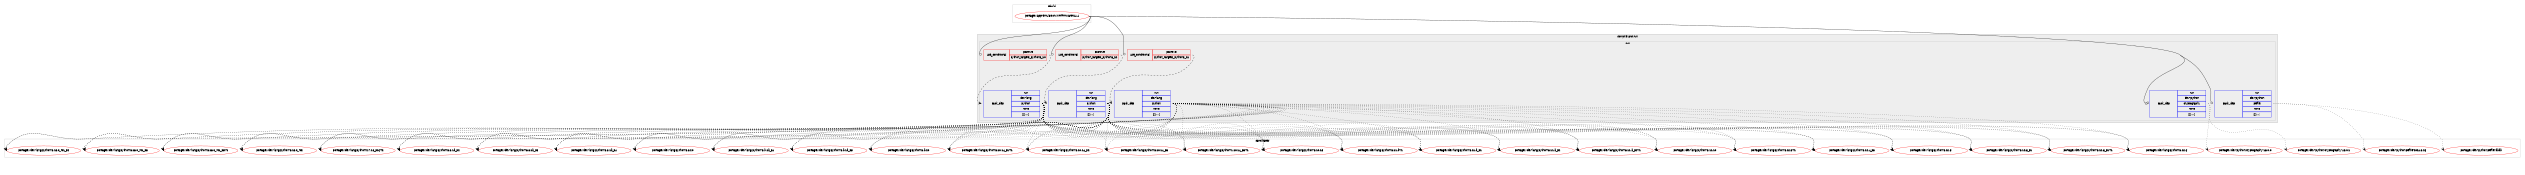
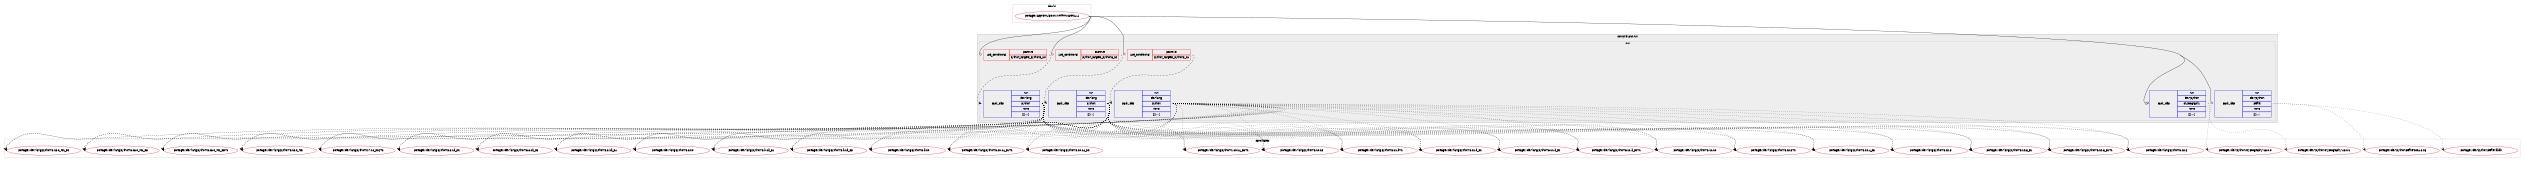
  digraph {
    compound=true
    concentrate=true
    fontname=Helvetica
    fontsize=10
    newrank=true
    rankdir=TB
    ranksep=1.5
    node [color=red fontname=Helvetica fontsize=10]
    edge [arrowhead=vee headport=w style=dotted tailport=e weight=100]
    n1 [label="portage://app-emulation/virt-firmware-24.4" width=4]
    n2 [color=blue label=<<TABLE BORDER="0" CELLBORDER="1" CELLSPACING="0" CELLPADDING="4" WIDTH="220"><TR><TD ROWSPAN="6" CELLPADDING="30">pack_dep</TD></TR><TR><TD WIDTH="110">run</TD></TR><TR><TD>dev-lang</TD></TR><TR><TD>python</TD></TR><TR><TD>none</TD></TR><TR><TD>[[],,,,]</TD></TR></TABLE>> shape=none]
    n3 [label=<<TABLE BORDER="0" CELLBORDER="1" CELLSPACING="0" CELLPADDING="4"><TR><TD ROWSPAN="3" CELLPADDING="10">use_conditional</TD></TR><TR><TD>positive</TD></TR><TR><TD>python_targets_python3_10</TD></TR></TABLE>> shape=none]
    n4 [color=blue label=<<TABLE BORDER="0" CELLBORDER="1" CELLSPACING="0" CELLPADDING="4" WIDTH="220"><TR><TD ROWSPAN="6" CELLPADDING="30">pack_dep</TD></TR><TR><TD WIDTH="110">run</TD></TR><TR><TD>dev-lang</TD></TR><TR><TD>python</TD></TR><TR><TD>none</TD></TR><TR><TD>[[],,,,]</TD></TR></TABLE>> shape=none]
    n5 [label=<<TABLE BORDER="0" CELLBORDER="1" CELLSPACING="0" CELLPADDING="4"><TR><TD ROWSPAN="3" CELLPADDING="10">use_conditional</TD></TR><TR><TD>positive</TD></TR><TR><TD>python_targets_python3_11</TD></TR></TABLE>> shape=none]
    n6 [color=blue label=<<TABLE BORDER="0" CELLBORDER="1" CELLSPACING="0" CELLPADDING="4" WIDTH="220"><TR><TD ROWSPAN="6" CELLPADDING="30">pack_dep</TD></TR><TR><TD WIDTH="110">run</TD></TR><TR><TD>dev-lang</TD></TR><TR><TD>python</TD></TR><TR><TD>none</TD></TR><TR><TD>[[],,,,]</TD></TR></TABLE>> shape=none]
    n7 [label=<<TABLE BORDER="0" CELLBORDER="1" CELLSPACING="0" CELLPADDING="4"><TR><TD ROWSPAN="3" CELLPADDING="10">use_conditional</TD></TR><TR><TD>positive</TD></TR><TR><TD>python_targets_python3_12</TD></TR></TABLE>> shape=none]
    n8 [color=blue label=<<TABLE BORDER="0" CELLBORDER="1" CELLSPACING="0" CELLPADDING="4" WIDTH="220"><TR><TD ROWSPAN="6" CELLPADDING="30">pack_dep</TD></TR><TR><TD WIDTH="110">run</TD></TR><TR><TD>dev-python</TD></TR><TR><TD>cryptography</TD></TR><TR><TD>none</TD></TR><TR><TD>[[],,,,]</TD></TR></TABLE>> shape=none]
    n9 [color=blue label=<<TABLE BORDER="0" CELLBORDER="1" CELLSPACING="0" CELLPADDING="4" WIDTH="220"><TR><TD ROWSPAN="6" CELLPADDING="30">pack_dep</TD></TR><TR><TD WIDTH="110">run</TD></TR><TR><TD>dev-python</TD></TR><TR><TD>pefile</TD></TR><TR><TD>none</TD></TR><TR><TD>[[],,,,]</TD></TR></TABLE>> shape=none]
    n10 [label="portage://dev-lang/python-3.13.0_rc2" width=4]
    n11 [label="portage://dev-lang/python-3.13.0_rc1_p3-r1" width=4]
    n12 [label="portage://dev-lang/python-3.13.0_rc1_p3" width=4]
    n13 [label="portage://dev-lang/python-3.13.0_rc1_p2" width=4]
    n14 [label="portage://dev-lang/python-3.12.6" width=4]
    n15 [label="portage://dev-lang/python-3.12.5_p1-r1" width=4]
    n16 [label="portage://dev-lang/python-3.12.5_p1" width=4]
    n17 [label="portage://dev-lang/python-3.12.5" width=4]
    n18 [label="portage://dev-lang/python-3.12.4_p3" width=4]
    n19 [label="portage://dev-lang/python-3.12.3-r1" width=4]
    n20 [label="portage://dev-lang/python-3.11.10" width=4]
    n21 [label="portage://dev-lang/python-3.11.9_p2-r1" width=4]
    n22 [label="portage://dev-lang/python-3.11.9_p2" width=4]
    n23 [label="portage://dev-lang/python-3.11.9_p1" width=4]
    n24 [label="portage://dev-lang/python-3.11.9-r1" width=4]
    n25 [label="portage://dev-lang/python-3.10.15" width=4]
    n26 [label="portage://dev-lang/python-1.10.14_p3-r1" width=4]
-   n27 [label="portage://dev-lang/python-3.10.14_p3" width=4]
    n28 [label="portage://dev-lang/python-3.10.14_p2" width=4]
    n29 [label="portage://dev-lang/python-3.10.14_p1-r1" width=4]
    n30 [label="portage://dev-lang/python-3.9.20" width=4]
    n31 [label="portage://dev-lang/python-3.9.19_p5" width=4]
    n32 [label="portage://dev-lang/python-3.9.19_p4" width=4]
    n33 [label="portage://dev-lang/python-3.8.20" width=4]
    n34 [label="portage://dev-lang/python-3.8.19_p4" width=4]
    n35 [label="portage://dev-lang/python-3.8.19_p3" width=4]
    n36 [label="portage://dev-lang/python-3.8.19_p2" width=4]
    n37 [label="portage://dev-lang/python-2.7.18_p16-r2" width=4]
    n38 [label="portage://dev-python/cryptography-43.0.1" width=4]
    n39 [label="portage://dev-python/cryptography-43.0.0" width=4]
    n40 [label="portage://dev-python/pefile-9999" width=4]
    n41 [label="portage://dev-python/pefile-2024.8.26" width=4]
    subgraph cluster_1 {
      color=gray
      label=<<i>ebuild</i>>
      n1
    }
    subgraph cluster_2 {
      color=gray
      label=<<i>dependencies</i>>
      subgraph cluster_3 {
        color=gray
        fillcolor="#eeeeee"
        label=<<i>compile</i>>
        style=filled
      }
      subgraph cluster_4 {
        color=gray
        fillcolor="#eeeeee"
        label=<<i>compile and run</i>>
        style=filled
      }
      subgraph cluster_5 {
        color=gray
        fillcolor="#eeeeee"
        label=<<i>run</i>>
        style=filled
        subgraph sub_6 {
          color=gray
          fillcolor="#eeeeee"
          label=<<i>run</i>>
          style=filled
          n3
          subgraph sub_7 {
            color=gray
            fillcolor="#eeeeee"
            label=<<i>run</i>>
            style=filled
            n2
          }
        }
        subgraph sub_8 {
          color=gray
          fillcolor="#eeeeee"
          label=<<i>run</i>>
          style=filled
          n5
          subgraph sub_9 {
            color=gray
            fillcolor="#eeeeee"
            label=<<i>run</i>>
            style=filled
            n4
          }
        }
        subgraph sub_10 {
          color=gray
          fillcolor="#eeeeee"
          label=<<i>run</i>>
          style=filled
          n7
          subgraph sub_11 {
            color=gray
            fillcolor="#eeeeee"
            label=<<i>run</i>>
            style=filled
            n6
          }
        }
        subgraph sub_12 {
          color=gray
          fillcolor="#eeeeee"
          label=<<i>run</i>>
          style=filled
          n8
        }
        subgraph sub_13 {
          color=gray
          fillcolor="#eeeeee"
          label=<<i>run</i>>
          style=filled
          n9
        }
      }
    }
    subgraph cluster_14 {
      color=gray
      label=<<i>candidates</i>>
      rank=same
      subgraph sub_15 {
        color=black
        label=<<i>candidates</i>>
        nodesep=1
        rank=same
        n10
        n11
        n12
        n13
        n14
        n15
        n16
        n17
        n18
        n19
        n20
        n21
        n22
        n23
        n24
        n25
        n26
-       n27
        n28
        n29
        n30
        n31
        n32
        n33
        n34
        n35
        n36
        n37
      }
      subgraph sub_16 {
        color=black
        label=<<i>candidates</i>>
        nodesep=1
        rank=same
        n10
        n11
        n12
        n13
        n14
        n15
        n16
        n17
        n18
        n19
        n20
        n21
        n22
        n23
        n24
        n25
        n26
-       n27
        n28
        n29
        n30
        n31
        n32
        n33
        n34
        n35
        n36
        n37
      }
      subgraph sub_17 {
        color=black
        label=<<i>candidates</i>>
        nodesep=1
        rank=same
        n10
        n11
        n12
        n13
        n14
        n15
        n16
        n17
        n18
        n19
        n20
        n21
        n22
        n23
        n24
        n25
        n26
-       n27
        n28
        n29
        n30
        n31
        n32
        n33
        n34
        n35
        n36
        n37
      }
      subgraph sub_18 {
        color=black
        label=<<i>candidates</i>>
        nodesep=1
        rank=same
        n38
        n39
      }
      subgraph sub_19 {
        color=black
        label=<<i>candidates</i>>
        nodesep=1
        rank=same
        n40
        n41
      }
    }
    n1 -> n3 [arrowhead=odot style=solid weight=20]
    n1 -> n5 [arrowhead=odot style=solid weight=20]
    n1 -> n7 [arrowhead=odot style=solid weight=20]
    n1 -> n8 [arrowhead=odot style=solid weight=20]
    n1 -> n9 [arrowhead=odot style=solid weight=20]
    n2 -> n10
    n2 -> n11
    n2 -> n12
    n2 -> n13
    n2 -> n14
    n2 -> n15
    n2 -> n16
    n2 -> n17
    n2 -> n18
    n2 -> n19
    n2 -> n20
    n2 -> n21
    n2 -> n22
    n2 -> n23
    n2 -> n24
    n2 -> n25
    n2 -> n26
-   n2 -> n27
    n2 -> n28
    n2 -> n29
    n2 -> n30
    n2 -> n31
    n2 -> n32
    n2 -> n33
    n2 -> n34
    n2 -> n35
    n2 -> n36
    n2 -> n37
    n3 -> n2 [style=dashed weight=20]
    n4 -> n10
    n4 -> n11
    n4 -> n12
    n4 -> n13
    n4 -> n14
    n4 -> n15
    n4 -> n16
    n4 -> n17
    n4 -> n18
    n4 -> n19
    n4 -> n20
    n4 -> n21
    n4 -> n22
    n4 -> n23
    n4 -> n24
    n4 -> n25
    n4 -> n26
-   n4 -> n27
    n4 -> n28
    n4 -> n29
    n4 -> n30
    n4 -> n31
    n4 -> n32
    n4 -> n33
    n4 -> n34
    n4 -> n35
    n4 -> n36
    n4 -> n37
    n5 -> n4 [style=dashed weight=20]
    n6 -> n10
    n6 -> n11
    n6 -> n12
    n6 -> n13
    n6 -> n14
    n6 -> n15
    n6 -> n16
    n6 -> n17
    n6 -> n18
    n6 -> n19
    n6 -> n20
    n6 -> n21
    n6 -> n22
    n6 -> n23
    n6 -> n24
    n6 -> n25
    n6 -> n26
-   n6 -> n27
    n6 -> n28
    n6 -> n29
    n6 -> n30
    n6 -> n31
    n6 -> n32
    n6 -> n33
    n6 -> n34
    n6 -> n35
    n6 -> n36
    n6 -> n37
    n7 -> n6 [style=dashed weight=20]
    n8 -> n38
    n8 -> n39
    n9 -> n40
    n9 -> n41
  }
